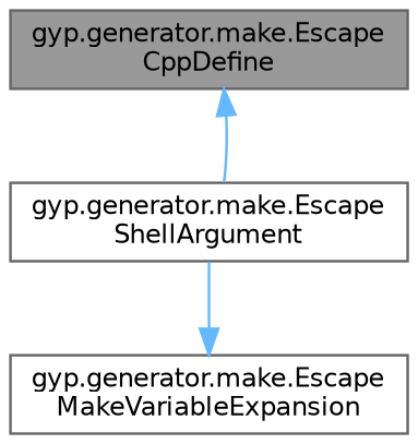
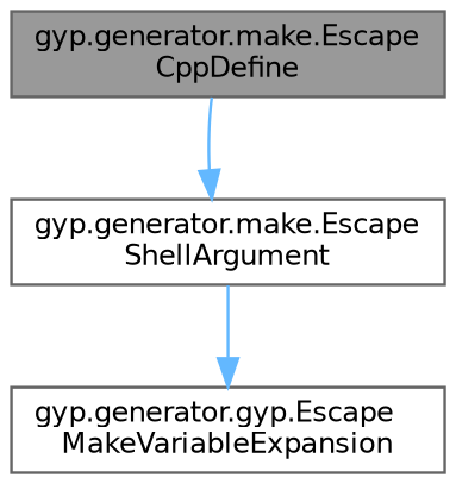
  digraph {
    rankdir=TB
    node [color=grey40 fillcolor=white fontname=Helvetica fontsize=10 shape=box style=filled]
    edge [color=steelblue1 fontname=Helvetica fontsize=10 labelfontname=Helvetica labelfontsize=10 style=solid]
    n1 [color=gray40 fillcolor=grey60 fontcolor=black height=0.2 label="gyp.generator.make.Escape\lCppDefine" width=0.4]
    n2 [height=0.2 label="gyp.generator.make.Escape\lShellArgument" width=0.4]
-   n3 [height=0.2 label="gyp.generator.make.Escape\lMakeVariableExpansion" width=0.4]
-   n2 -> n1
+   n3 [height=0.2 label="gyp.generator.gyp.Escape\lMakeVariableExpansion" width=0.4]
+   n1 -> n2
    n2 -> n3
  }
